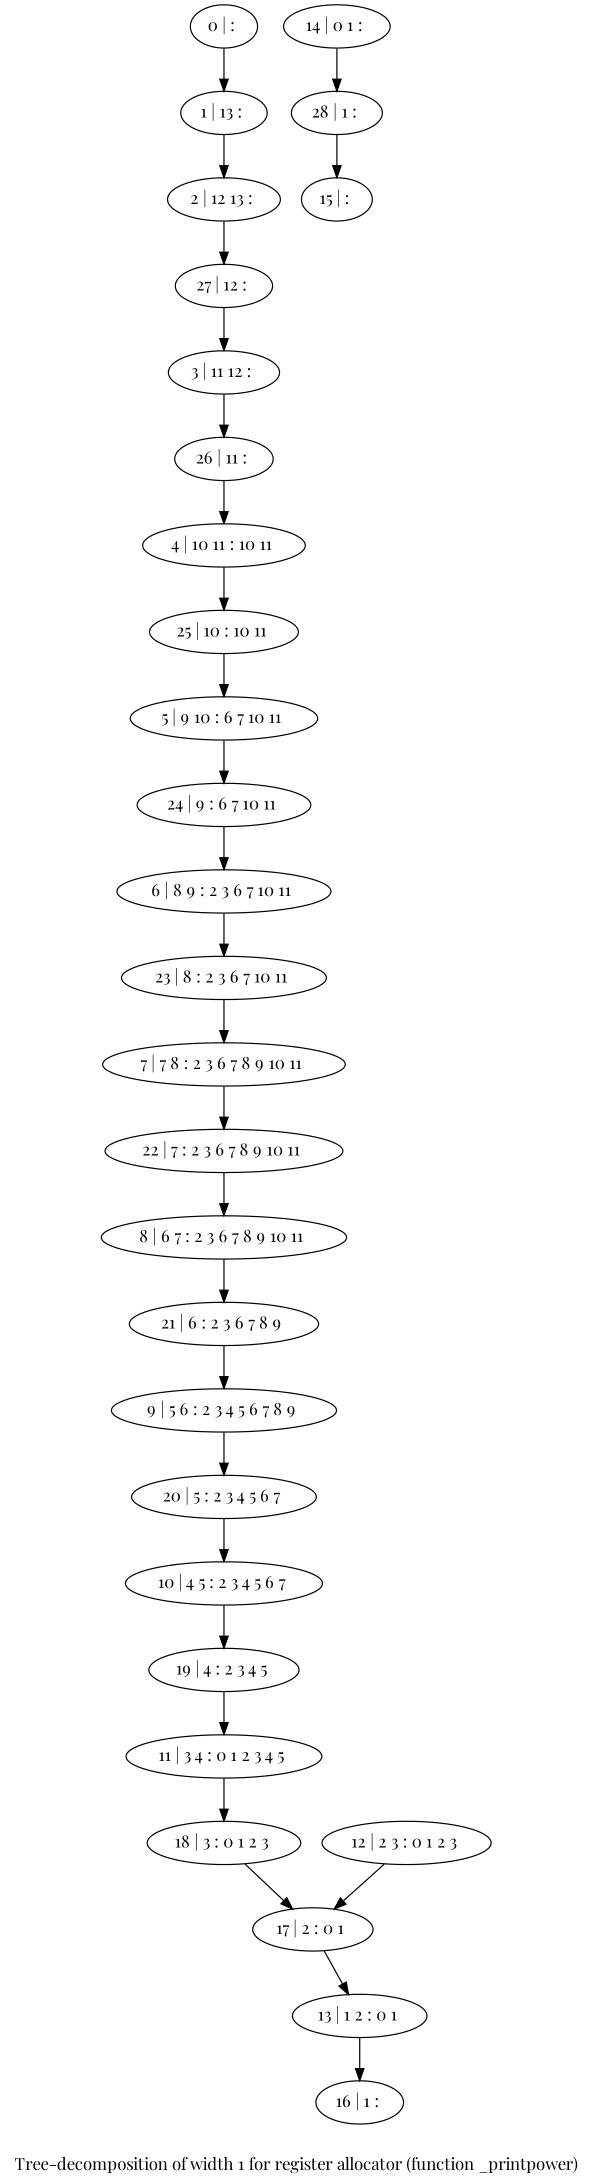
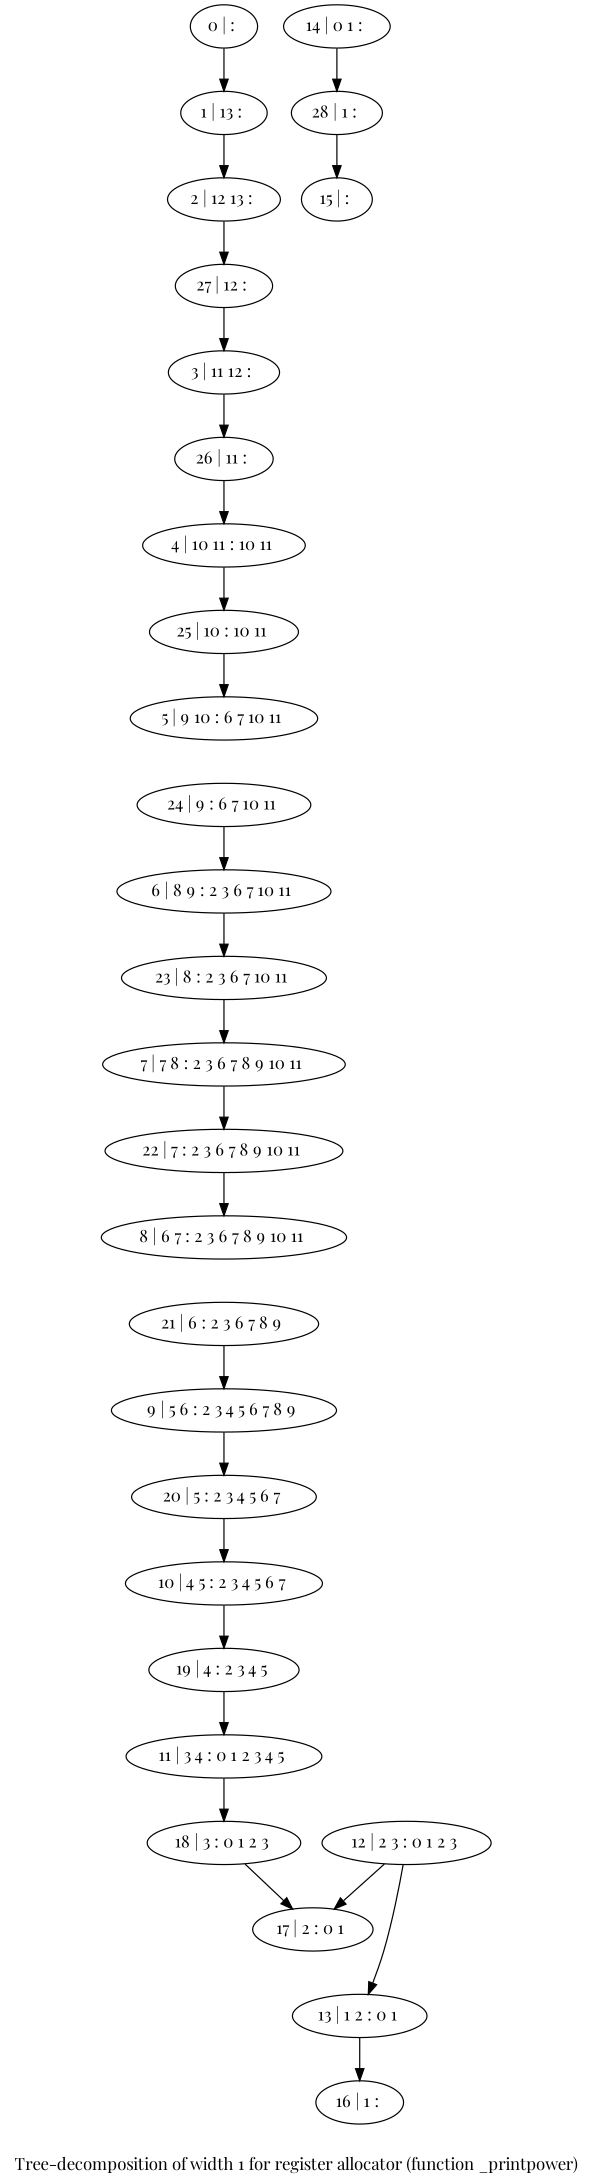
  digraph {
    fontname="Playfair Display"
    label="Tree-decomposition of width 1 for register allocator (function _printpower)"
    node [fontname="Playfair Display"]
    edge [fontname="Playfair Display"]
    n1 [label="0 | : "]
    n2 [label="1 | 13 : "]
    n3 [label="2 | 12 13 : "]
    n4 [label="27 | 12 : "]
    n5 [label="3 | 11 12 : "]
    n6 [label="26 | 11 : "]
    n7 [label="4 | 10 11 : 10 11 "]
    n8 [label="25 | 10 : 10 11 "]
    n9 [label="5 | 9 10 : 6 7 10 11 "]
    n10 [label="24 | 9 : 6 7 10 11 "]
    n11 [label="6 | 8 9 : 2 3 6 7 10 11 "]
    n12 [label="23 | 8 : 2 3 6 7 10 11 "]
    n13 [label="7 | 7 8 : 2 3 6 7 8 9 10 11 "]
    n14 [label="22 | 7 : 2 3 6 7 8 9 10 11 "]
    n15 [label="8 | 6 7 : 2 3 6 7 8 9 10 11 "]
    n16 [label="21 | 6 : 2 3 6 7 8 9 "]
    n17 [label="9 | 5 6 : 2 3 4 5 6 7 8 9 "]
    n18 [label="20 | 5 : 2 3 4 5 6 7 "]
    n19 [label="10 | 4 5 : 2 3 4 5 6 7 "]
    n20 [label="19 | 4 : 2 3 4 5 "]
    n21 [label="11 | 3 4 : 0 1 2 3 4 5 "]
    n22 [label="18 | 3 : 0 1 2 3 "]
    n23 [label="17 | 2 : 0 1 "]
    n24 [label="12 | 2 3 : 0 1 2 3 "]
    n25 [label="13 | 1 2 : 0 1 "]
    n26 [label="16 | 1 : "]
    n27 [label="14 | 0 1 : "]
    n28 [label="28 | 1 : "]
    n29 [label="15 | : "]
    n1 -> n2
    n2 -> n3
    n3 -> n4
    n4 -> n5
    n5 -> n6
    n6 -> n7
    n7 -> n8
    n8 -> n9
-   n9 -> n10
    n10 -> n11
    n11 -> n12
    n12 -> n13
    n13 -> n14
    n14 -> n15
-   n15 -> n16
    n16 -> n17
    n17 -> n18
    n18 -> n19
    n19 -> n20
    n20 -> n21
    n21 -> n22
    n22 -> n23
-   n23 -> n25
+   n24 -> n25
    n24 -> n23
    n25 -> n26
    n27 -> n28
    n28 -> n29
  }
